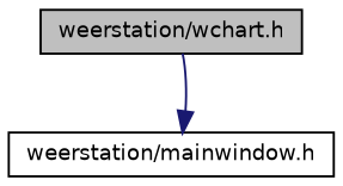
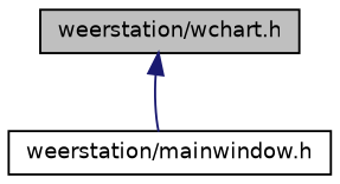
  digraph {
    node [color=black fontname=Helvetica fontsize=10 shape=record style=filled]
    n1 [fillcolor=grey75 fontcolor=black height=0.2 label="weerstation/wchart.h" width=0.4]
    n2 [fillcolor=white height=0.2 label="weerstation/mainwindow.h" width=0.4]
-   n2 -> n1 [color=midnightblue dir=back fontname=Helvetica fontsize=10 labelfontname=Helvetica labelfontsize=10 style=solid]
+   n1 -> n2 [color=midnightblue dir=back fontname=Helvetica fontsize=10 labelfontname=Helvetica labelfontsize=10 style=solid]
  }
